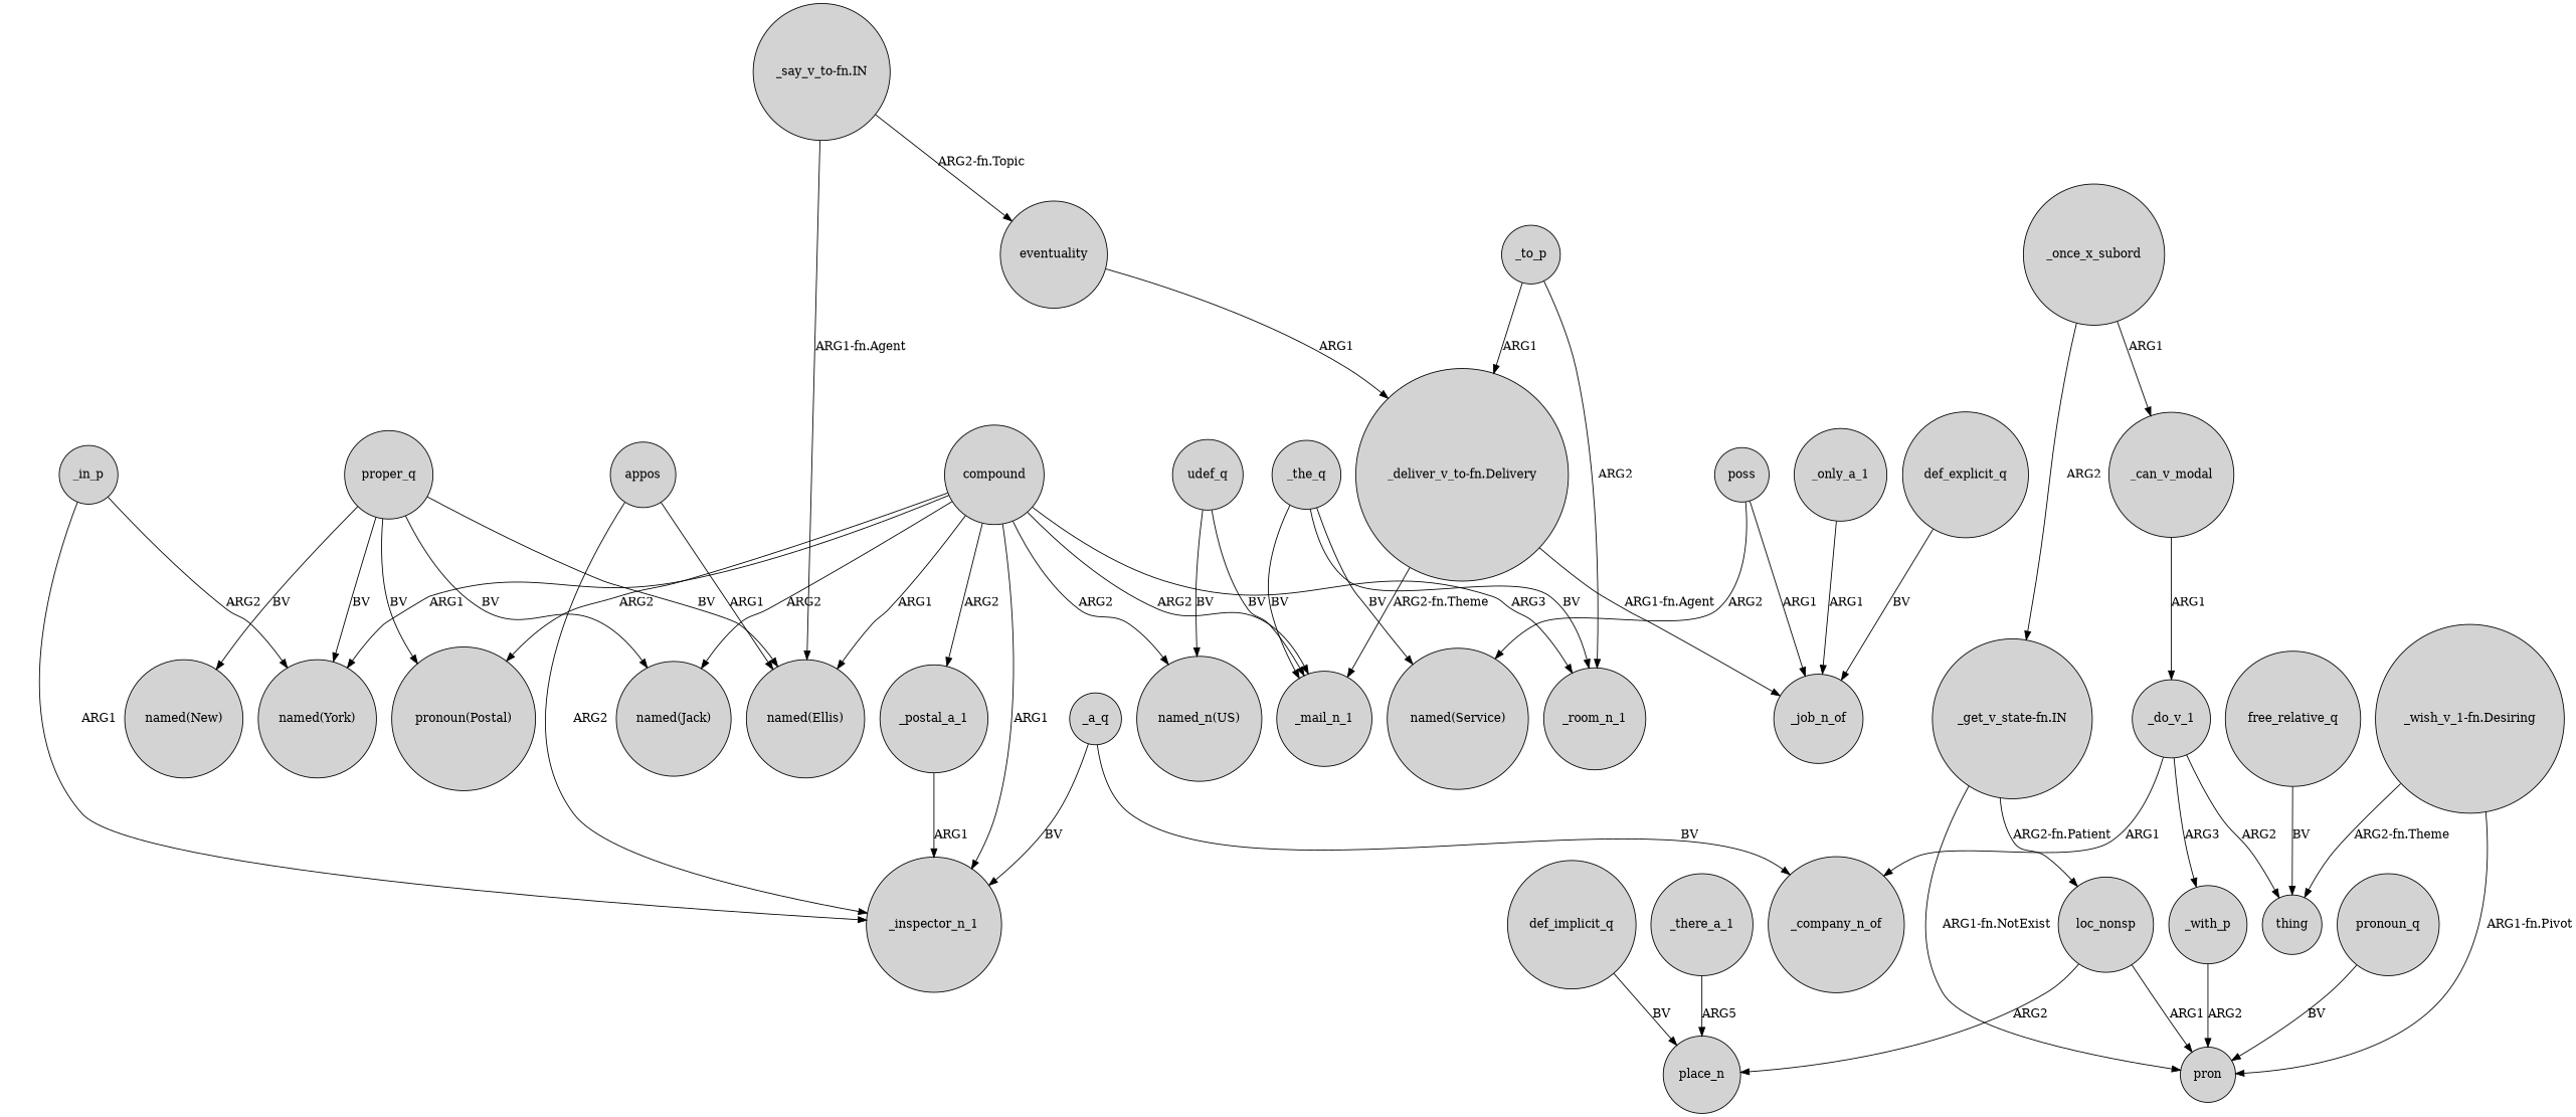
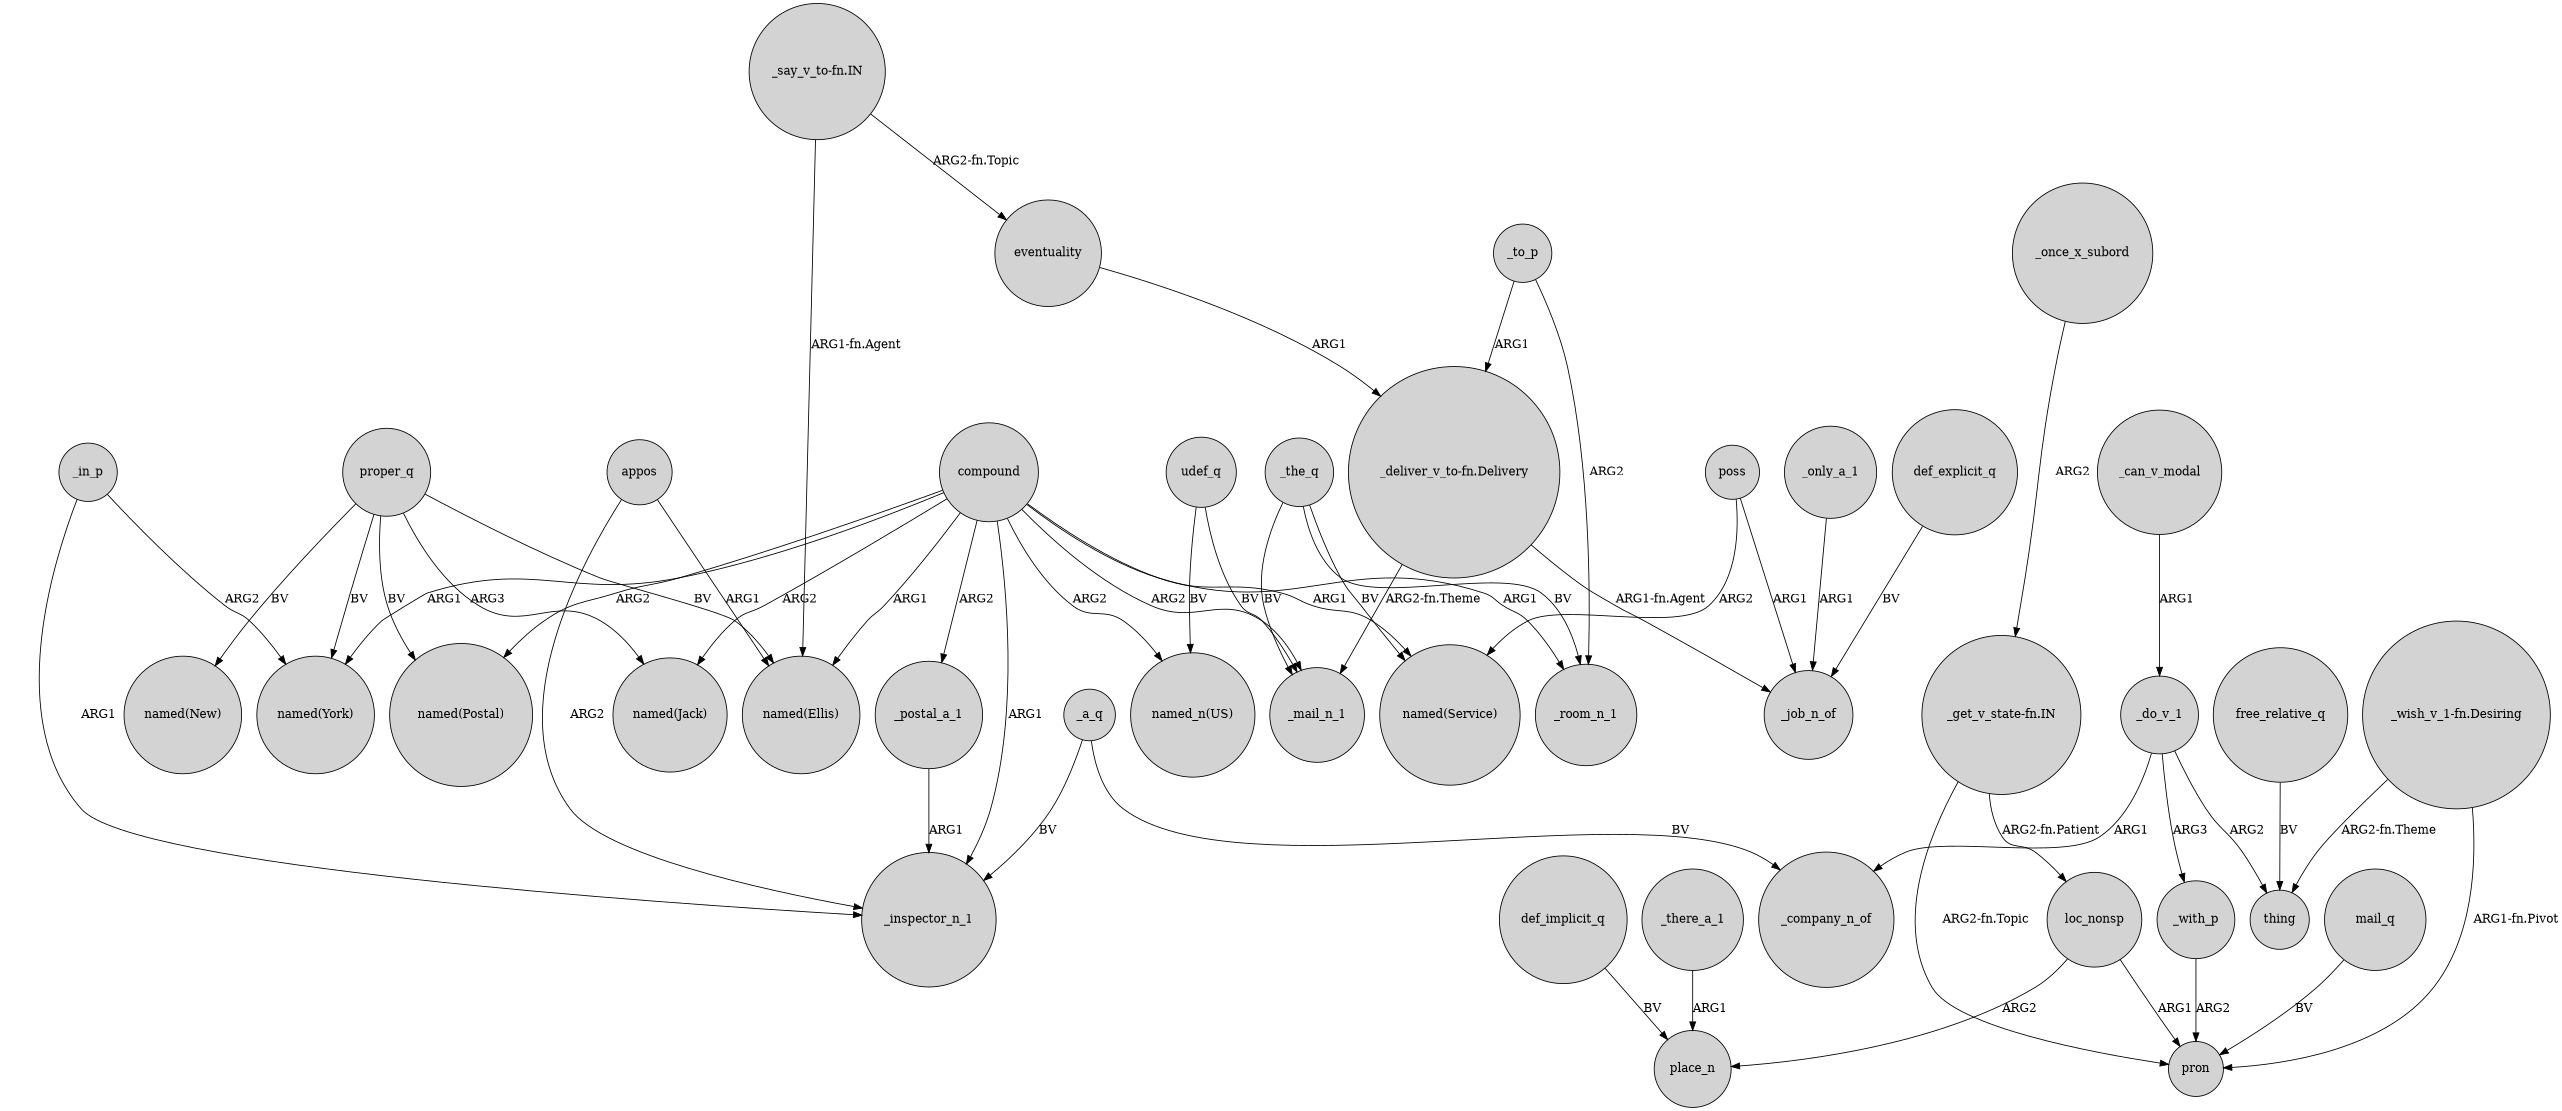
  digraph {
    node [shape=circle style=filled]
    _in_p
    _inspector_n_1
    "named(York)"
    "_say_v_to-fn.IN"
    eventuality
    "named(Ellis)"
    "_deliver_v_to-fn.Delivery"
    _mail_n_1
    _job_n_of
    _do_v_1
    _company_n_of
    thing
    _with_p
    pron
    "_get_v_state-fn.IN"
    loc_nonsp
    place_n
    udef_q
    "named_n(US)"
    compound
    "named(Service)"
    "named(Jack)"
-   "named(Postal)" [label="pronoun(Postal)"]
+   "named(Postal)"
    _room_n_1
    _postal_a_1
    _once_x_subord
    _can_v_modal
    _a_q
    "_wish_v_1-fn.Desiring"
    _to_p
    proper_q
    "named(New)"
    _only_a_1
    def_implicit_q
    _the_q
-   pronoun_q
+   pronoun_q [label=mail_q]
    appos
    poss
    free_relative_q
    def_explicit_q
    _there_a_1
    _in_p -> _inspector_n_1 [label=ARG1]
    _in_p -> "named(York)" [label=ARG2]
    "_say_v_to-fn.IN" -> eventuality [label="ARG2-fn.Topic"]
    "_say_v_to-fn.IN" -> "named(Ellis)" [label="ARG1-fn.Agent"]
    eventuality -> "_deliver_v_to-fn.Delivery" [label=ARG1]
    "_deliver_v_to-fn.Delivery" -> _mail_n_1 [label="ARG2-fn.Theme"]
    "_deliver_v_to-fn.Delivery" -> _job_n_of [label="ARG1-fn.Agent"]
    _do_v_1 -> _company_n_of [label=ARG1]
    _do_v_1 -> thing [label=ARG2]
    _do_v_1 -> _with_p [label=ARG3]
    _with_p -> pron [label=ARG2]
-   "_get_v_state-fn.IN" -> pron [label="ARG1-fn.NotExist"]
+   "_get_v_state-fn.IN" -> pron [label="ARG2-fn.Topic"]
    "_get_v_state-fn.IN" -> loc_nonsp [label="ARG2-fn.Patient"]
    loc_nonsp -> pron [label=ARG1]
    loc_nonsp -> place_n [label=ARG2]
    udef_q -> _mail_n_1 [label=BV]
    udef_q -> "named_n(US)" [label=BV]
    compound -> _inspector_n_1 [label=ARG1]
    compound -> "named(York)" [label=ARG1]
    compound -> "named(Ellis)" [label=ARG1]
    compound -> _mail_n_1 [label=ARG2]
    compound -> "named_n(US)" [label=ARG2]
+   compound -> "named(Service)" [label=ARG1]
    compound -> "named(Jack)" [label=ARG2]
    compound -> "named(Postal)" [label=ARG2]
-   compound -> _room_n_1 [label=ARG3]
+   compound -> _room_n_1 [label=ARG1]
    compound -> _postal_a_1 [label=ARG2]
    _postal_a_1 -> _inspector_n_1 [label=ARG1]
    _once_x_subord -> "_get_v_state-fn.IN" [label=ARG2]
-   _once_x_subord -> _can_v_modal [label=ARG1]
    _can_v_modal -> _do_v_1 [label=ARG1]
    _a_q -> _inspector_n_1 [label=BV]
    _a_q -> _company_n_of [label=BV]
    "_wish_v_1-fn.Desiring" -> thing [label="ARG2-fn.Theme"]
    "_wish_v_1-fn.Desiring" -> pron [label="ARG1-fn.Pivot"]
    _to_p -> "_deliver_v_to-fn.Delivery" [label=ARG1]
    _to_p -> _room_n_1 [label=ARG2]
    proper_q -> "named(York)" [label=BV]
    proper_q -> "named(Ellis)" [label=BV]
-   proper_q -> "named(Jack)" [label=BV]
+   proper_q -> "named(Jack)" [label=ARG3]
    proper_q -> "named(Postal)" [label=BV]
    proper_q -> "named(New)" [label=BV]
    _only_a_1 -> _job_n_of [label=ARG1]
    def_implicit_q -> place_n [label=BV]
    _the_q -> _mail_n_1 [label=BV]
    _the_q -> "named(Service)" [label=BV]
    _the_q -> _room_n_1 [label=BV]
    pronoun_q -> pron [label=BV]
    appos -> _inspector_n_1 [label=ARG2]
    appos -> "named(Ellis)" [label=ARG1]
    poss -> _job_n_of [label=ARG1]
    poss -> "named(Service)" [label=ARG2]
    free_relative_q -> thing [label=BV]
    def_explicit_q -> _job_n_of [label=BV]
-   _there_a_1 -> place_n [label=ARG5]
+   _there_a_1 -> place_n [label=ARG1]
  }
